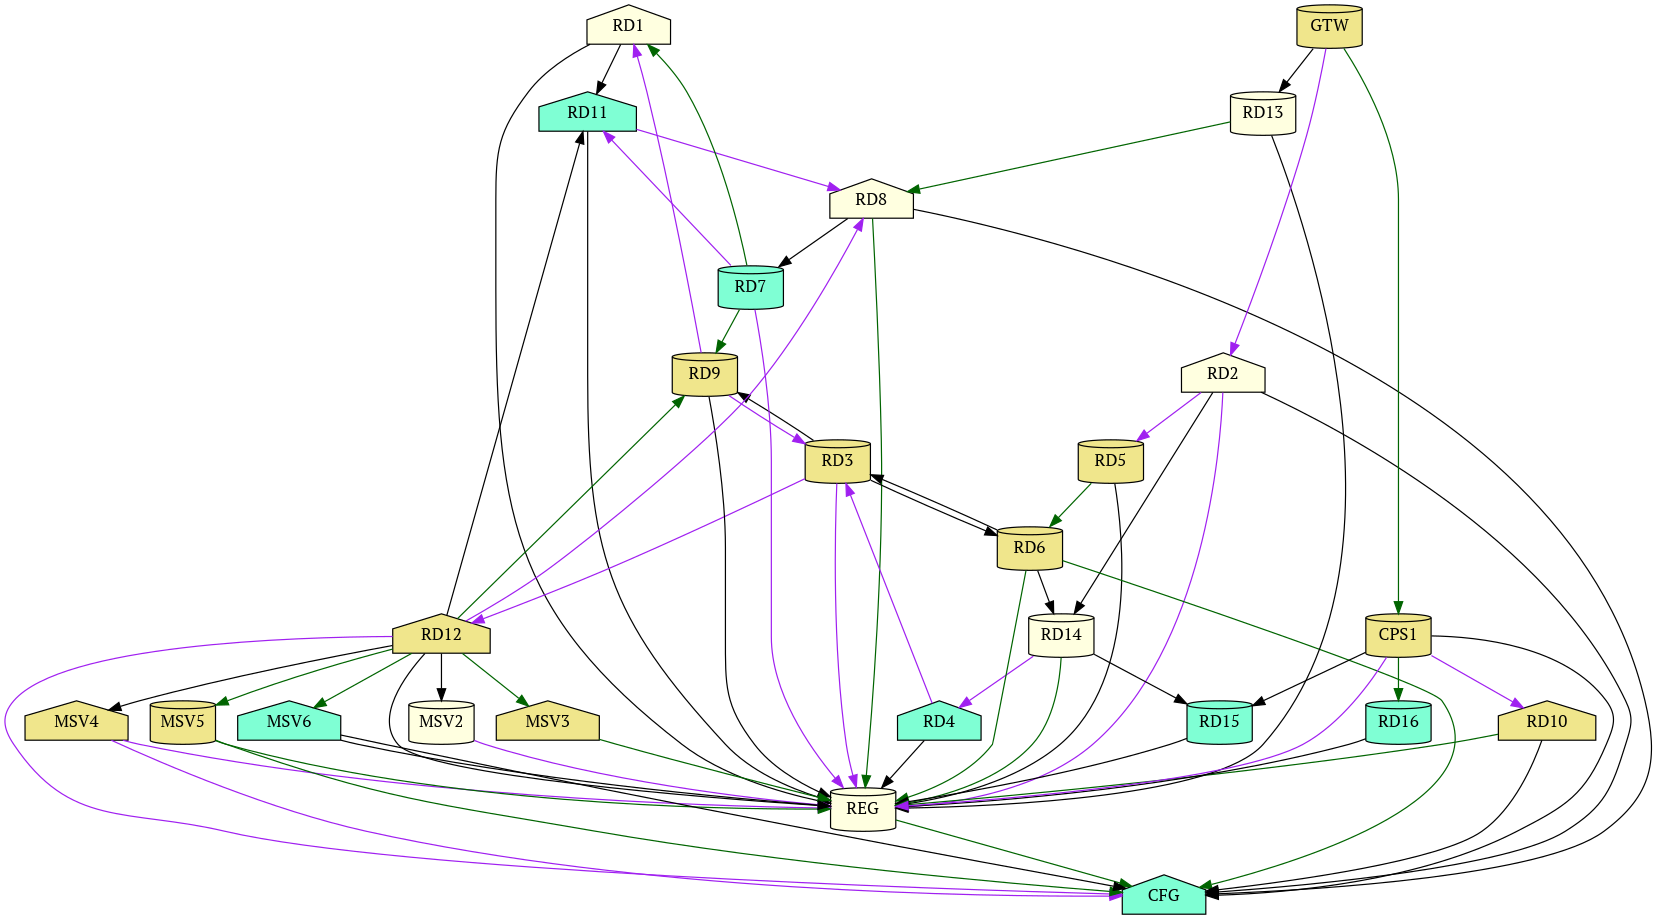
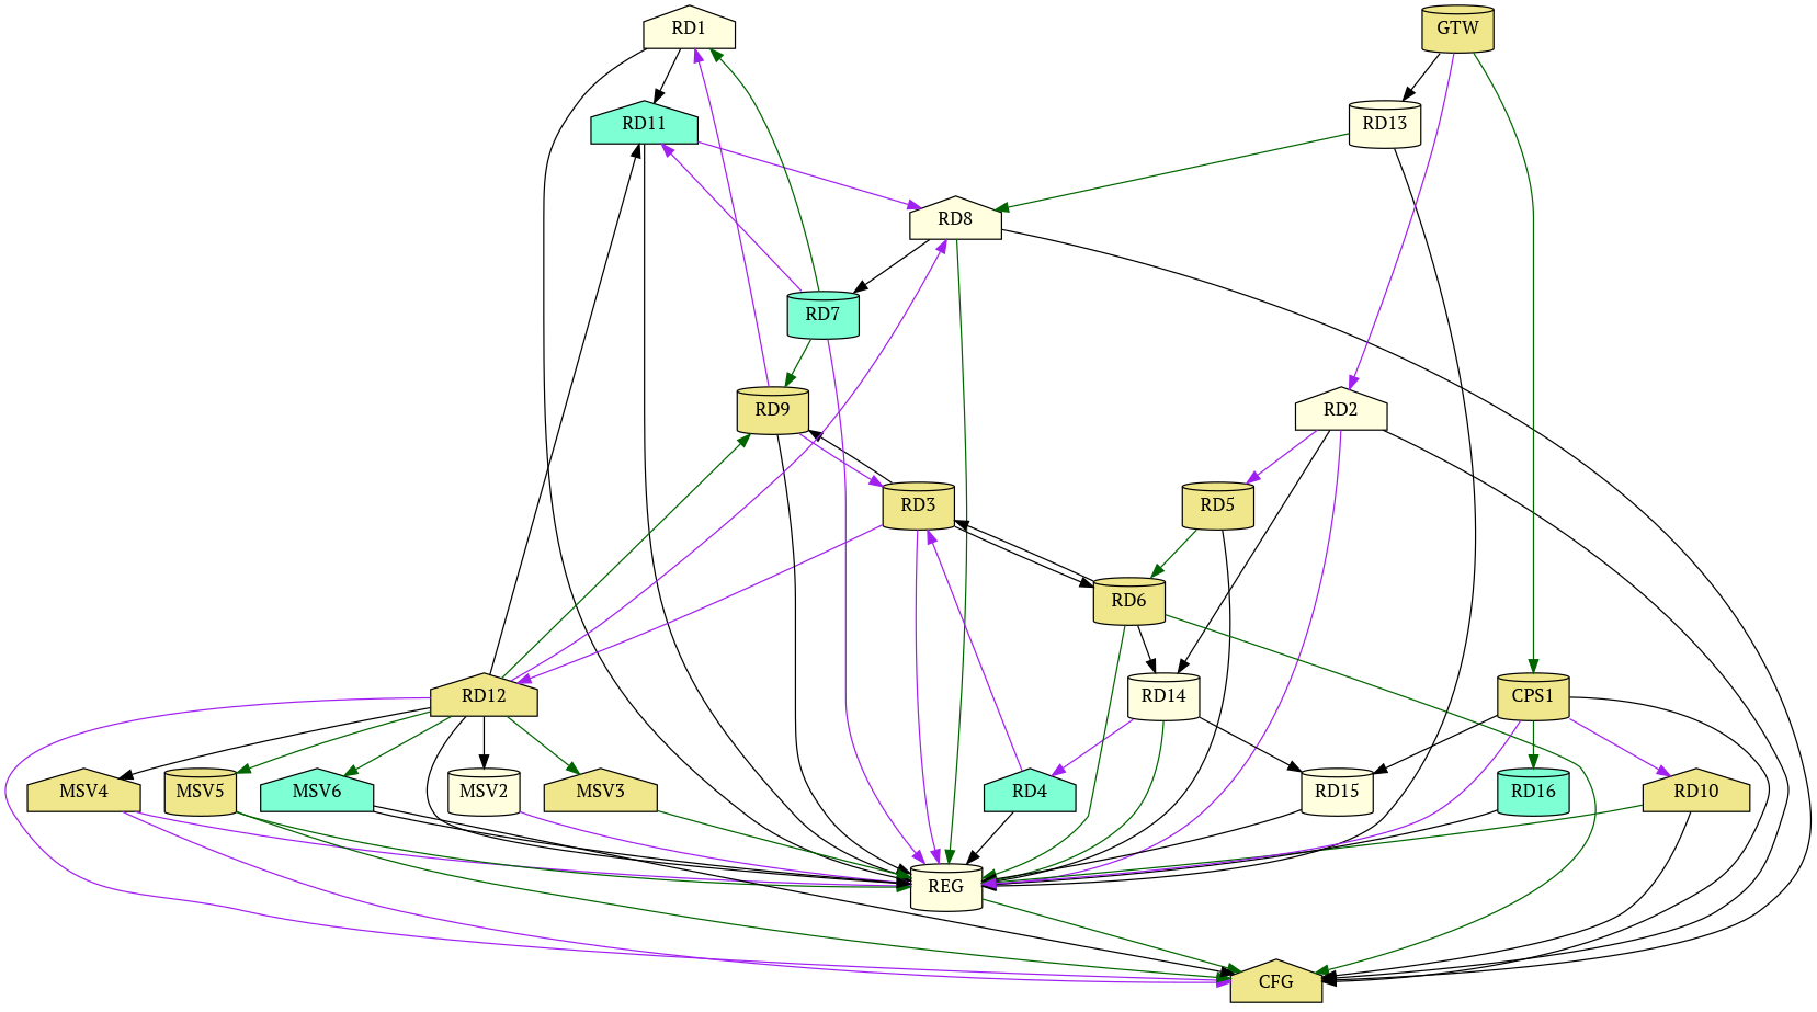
  strict digraph {
    fontname="PT Serif"
    node [fillcolor=khaki fontname="PT Serif" shape=cylinder style=filled]
    edge [color=black fontname="PT Serif"]
    n1 [fillcolor=lightyellow label=RD1 shape=house]
    n2 [fillcolor=aquamarine label=RD11 shape=house]
    n3 [fillcolor=lightyellow label=REG]
    n4 [fillcolor=lightyellow label=RD8 shape=house]
-   n5 [fillcolor=aquamarine label=CFG shape=house]
+   n5 [label=CFG shape=house]
    n6 [fillcolor=lightyellow label=RD2 shape=house]
    n7 [label=RD5]
    n8 [fillcolor=lightyellow label=RD14]
    n9 [label=RD6]
    n10 [fillcolor=aquamarine label=RD4 shape=house]
-   n11 [fillcolor=aquamarine label=RD15]
+   n11 [fillcolor=lightyellow label=RD15]
    n12 [label=RD3]
    n13 [label=RD9]
    n14 [label=RD12 shape=house]
    n15 [fillcolor=lightyellow label=MSV2]
    n16 [label=MSV3 shape=house]
    n17 [label=MSV4 shape=house]
    n18 [label=MSV5]
    n19 [fillcolor=aquamarine label=MSV6 shape=house]
    n20 [fillcolor=aquamarine label=RD7]
    n21 [label=RD10 shape=house]
    n22 [fillcolor=lightyellow label=RD13]
    n23 [fillcolor=aquamarine label=RD16]
    n24 [label=CPS1]
    n25 [label=GTW]
    n1 -> n2
    n1 -> n3
    n2 -> n3
    n2 -> n4 [color=purple]
    n3 -> n5 [color=darkgreen]
    n4 -> n3 [color=darkgreen]
    n4 -> n5
    n4 -> n20
    n6 -> n3 [color=purple]
    n6 -> n5
    n6 -> n7 [color=purple]
    n6 -> n8
    n7 -> n3
    n7 -> n9 [color=darkgreen]
    n8 -> n3 [color=darkgreen]
    n8 -> n10 [color=purple]
    n8 -> n11
    n9 -> n3 [color=darkgreen]
    n9 -> n5 [color=darkgreen]
    n9 -> n8
    n9 -> n12
    n10 -> n3
    n10 -> n12 [color=purple]
    n11 -> n3
    n12 -> n3 [color=purple]
    n12 -> n9
    n12 -> n13
    n12 -> n14 [color=purple]
    n13 -> n1 [color=purple]
    n13 -> n3
    n13 -> n12 [color=purple]
    n14 -> n2
    n14 -> n3
    n14 -> n4 [color=purple]
    n14 -> n5 [color=purple]
    n14 -> n13 [color=darkgreen]
    n14 -> n15
    n14 -> n16 [color=darkgreen]
    n14 -> n17
    n14 -> n18 [color=darkgreen]
    n14 -> n19 [color=darkgreen]
    n15 -> n3 [color=purple]
    n16 -> n3 [color=darkgreen]
    n17 -> n3 [color=purple]
    n17 -> n5 [color=purple]
    n18 -> n3 [color=darkgreen]
    n18 -> n5 [color=darkgreen]
    n19 -> n3
    n19 -> n5
    n20 -> n1 [color=darkgreen]
    n20 -> n2 [color=purple]
    n20 -> n3 [color=purple]
    n20 -> n13 [color=darkgreen]
    n21 -> n3 [color=darkgreen]
    n21 -> n5
    n22 -> n3
    n22 -> n4 [color=darkgreen]
    n23 -> n3
    n24 -> n3 [color=purple]
    n24 -> n5
    n24 -> n11
    n24 -> n21 [color=purple]
    n24 -> n23 [color=darkgreen]
    n25 -> n6 [color=purple]
    n25 -> n22
    n25 -> n24 [color=darkgreen]
  }
